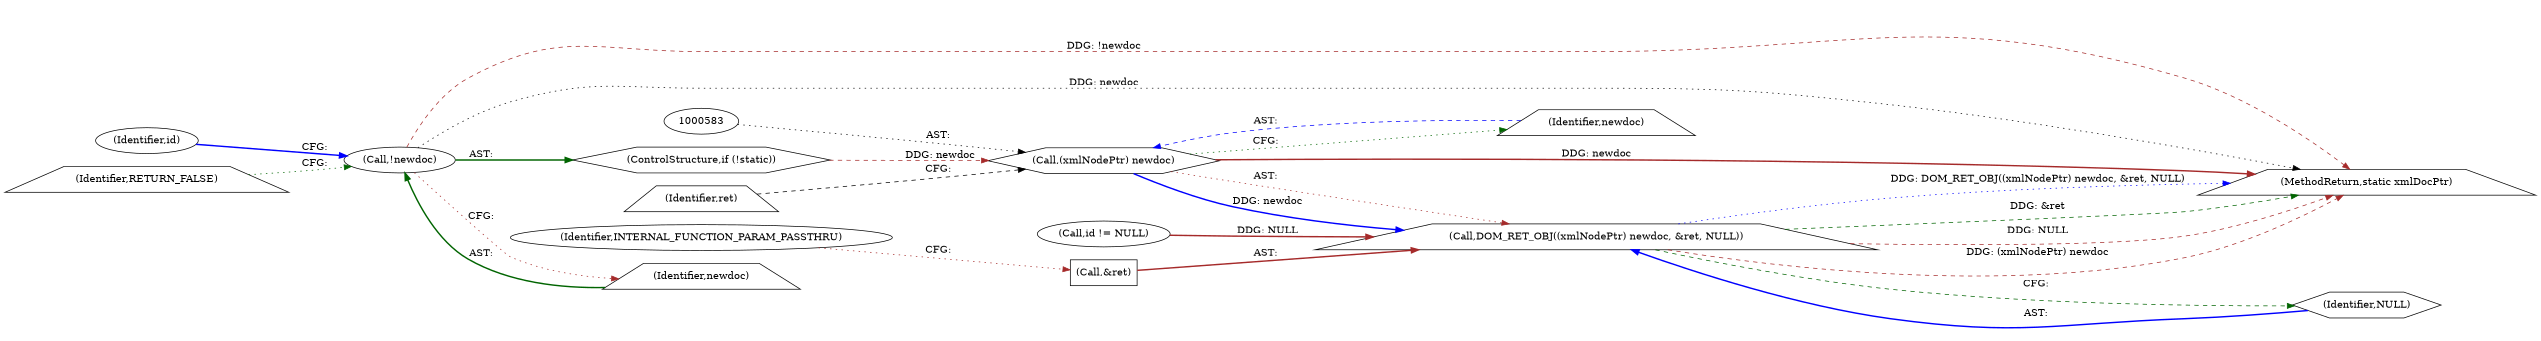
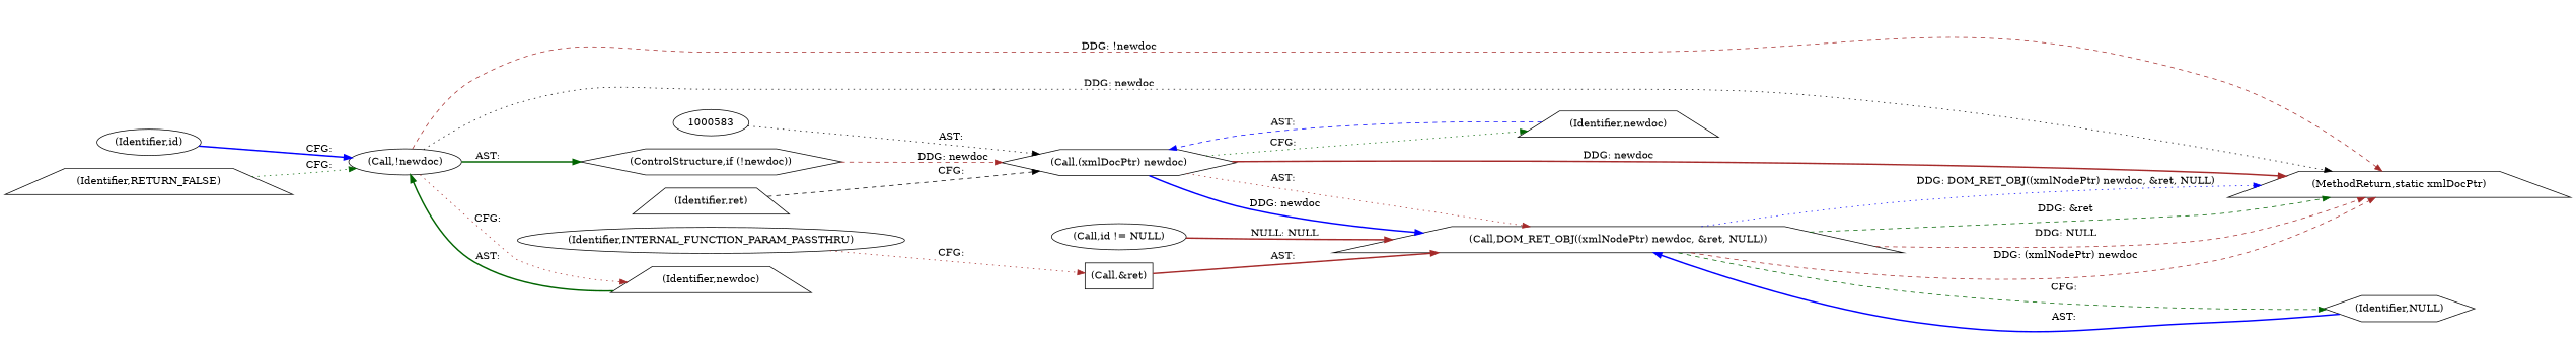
  digraph {
    rankdir=LR
    node [shape=trapezium]
    edge [color=brown style=dotted]
-   n1 [label="(Call,(xmlNodePtr) newdoc)" shape=hexagon]
+   n1 [label="(Call,(xmlDocPtr) newdoc)" shape=hexagon]
    n2 [label="(Call,DOM_RET_OBJ((xmlNodePtr) newdoc, &ret, NULL))"]
    n3 [label="(Identifier,newdoc)"]
    n4 [label="(MethodReturn,static xmlDocPtr)"]
    n5 [label="(Identifier,NULL)" shape=hexagon]
    n6 [label="(Call,!newdoc)" shape=ellipse]
-   n7 [label="(ControlStructure,if (!static))" shape=hexagon]
+   n7 [label="(ControlStructure,if (!newdoc))" shape=hexagon]
    n8 [label="(Identifier,newdoc)"]
    n9 [label="(Identifier,ret)"]
    n10 [label="(Identifier,INTERNAL_FUNCTION_PARAM_PASSTHRU)" shape=ellipse]
    n11 [label="(Call,&ret)" shape=box]
    n12 [label="(Identifier,id)" shape=ellipse]
    n13 [label="(Identifier,RETURN_FALSE)"]
    n14 [label="(Call,id != NULL)" shape=ellipse]
    1000583 [shape=ellipse]
    n1 -> n2 [label="AST: "]
    n1 -> n2 [color=blue label="DDG: newdoc" style=bold]
    n1 -> n3 [color=darkgreen label="CFG: "]
    n1 -> n4 [label="DDG: newdoc" style=bold]
    n2 -> n4 [label="DDG: NULL" style=dashed]
    n2 -> n4 [label="DDG: (xmlNodePtr) newdoc" style=dashed]
    n2 -> n4 [color=blue label="DDG: DOM_RET_OBJ((xmlNodePtr) newdoc, &ret, NULL)"]
    n2 -> n4 [color=darkgreen label="DDG: &ret" style=dashed]
    n2 -> n5 [color=darkgreen label="CFG: " style=dashed]
    n3 -> n1 [color=blue label="AST: " style=dashed]
    n5 -> n2 [color=blue label="AST: " style=bold]
    n6 -> n4 [label="DDG: !newdoc" style=dashed]
    n6 -> n4 [color=black label="DDG: newdoc"]
    n6 -> n7 [color=darkgreen label="AST: " style=bold]
    n6 -> n8 [label="CFG: "]
    n7 -> n1 [label="DDG: newdoc" style=dashed]
    n8 -> n6 [color=darkgreen label="AST: " style=bold]
    n9 -> n1 [color=black label="CFG: " style=dashed]
    n10 -> n11 [label="CFG: "]
    n11 -> n2 [label="AST: " style=bold]
    n12 -> n6 [color=blue label="CFG: " style=bold]
    n13 -> n6 [color=darkgreen label="CFG: "]
-   n14 -> n2 [label="DDG: NULL" style=bold]
+   n14 -> n2 [label="NULL: NULL" style=bold]
    1000583 -> n1 [color=black label="AST: "]
  }
